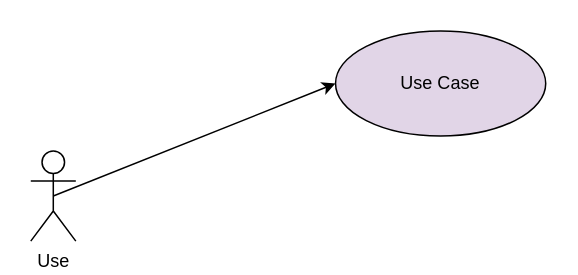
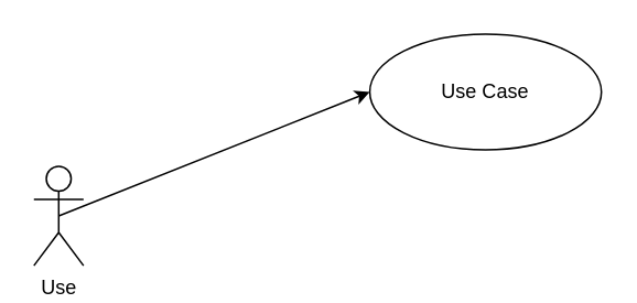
  <mxCell id="0" />
  <mxCell id="1" parent="0" />
  <mxCell id="2" style="rounded=0;orthogonalLoop=1;jettySize=auto;html=1;exitX=0.5;exitY=0.5;exitDx=0;exitDy=0;exitPerimeter=0;entryX=0;entryY=0.5;entryDx=0;entryDy=0;" edge="1" parent="1" source="3" target="4"><mxGeometry relative="1" as="geometry" /></mxCell>
  <mxCell id="3" value="Use" style="shape=umlActor;verticalLabelPosition=bottom;labelBackgroundColor=#ffffff;verticalAlign=top;html=1;" vertex="1" parent="1"><mxGeometry x="20" y="100" width="30" height="60" as="geometry" /></mxCell>
- <mxCell id="4" value="Use Case" style="ellipse;whiteSpace=wrap;html=1;fillColor=#e1d5e7;" vertex="1" parent="1"><mxGeometry x="223" y="20" width="140" height="70" as="geometry" /></mxCell>
+ <mxCell id="4" value="Use Case" style="ellipse;whiteSpace=wrap;html=1;" vertex="1" parent="1"><mxGeometry x="223" y="20" width="140" height="70" as="geometry" /></mxCell>
